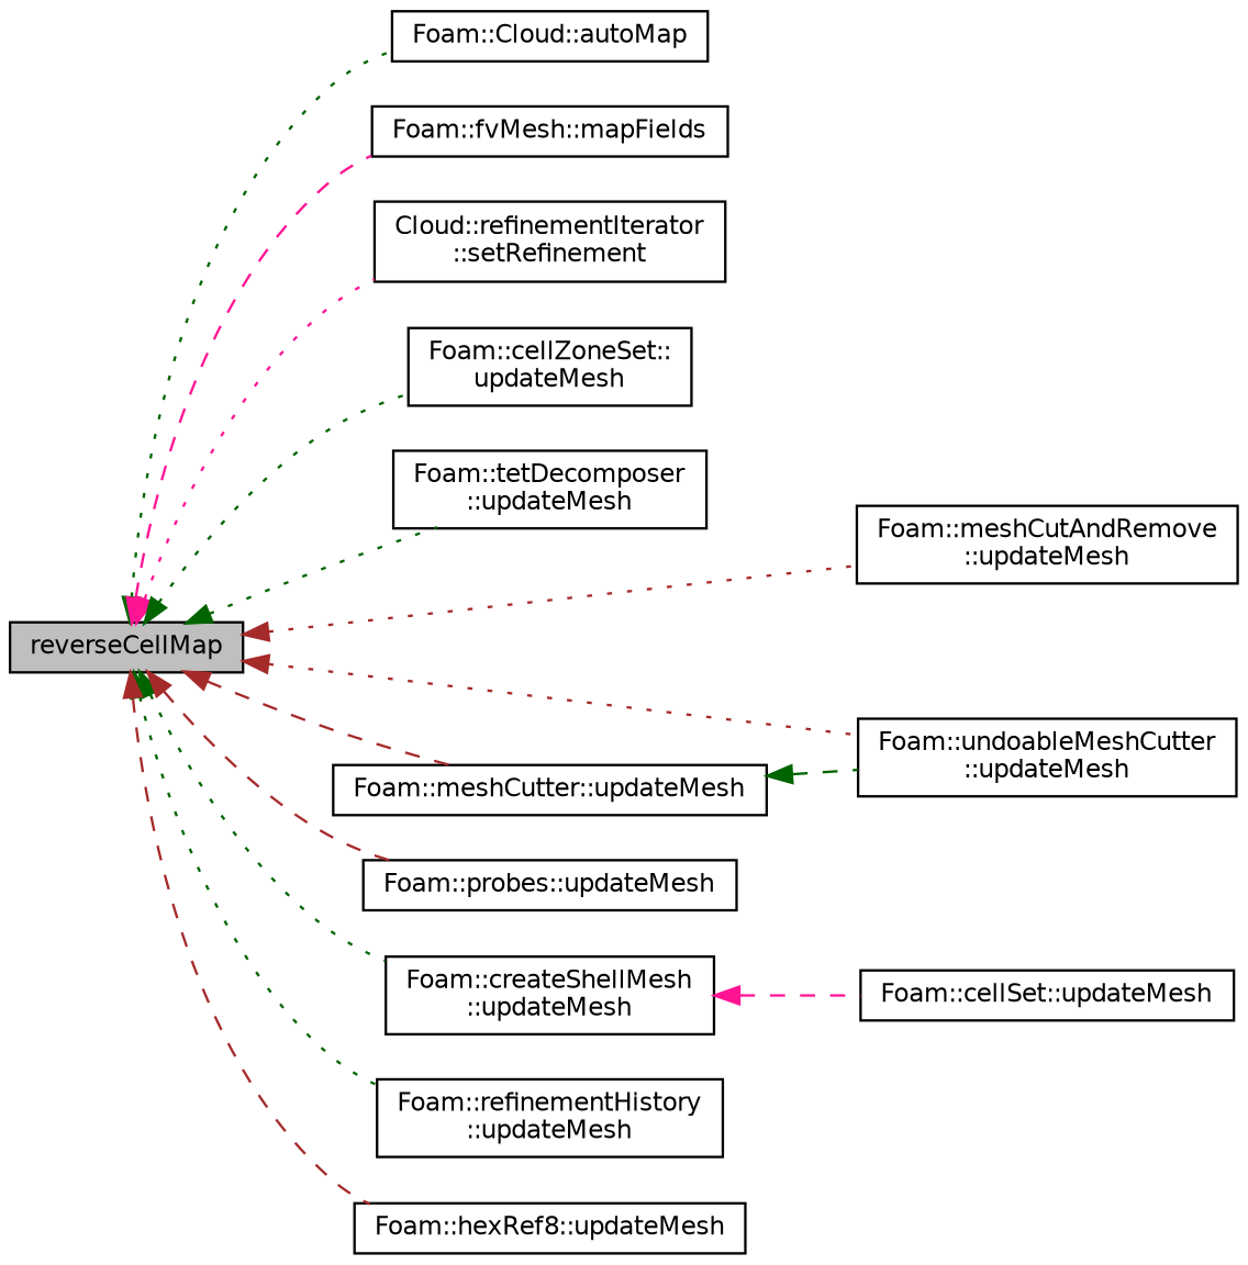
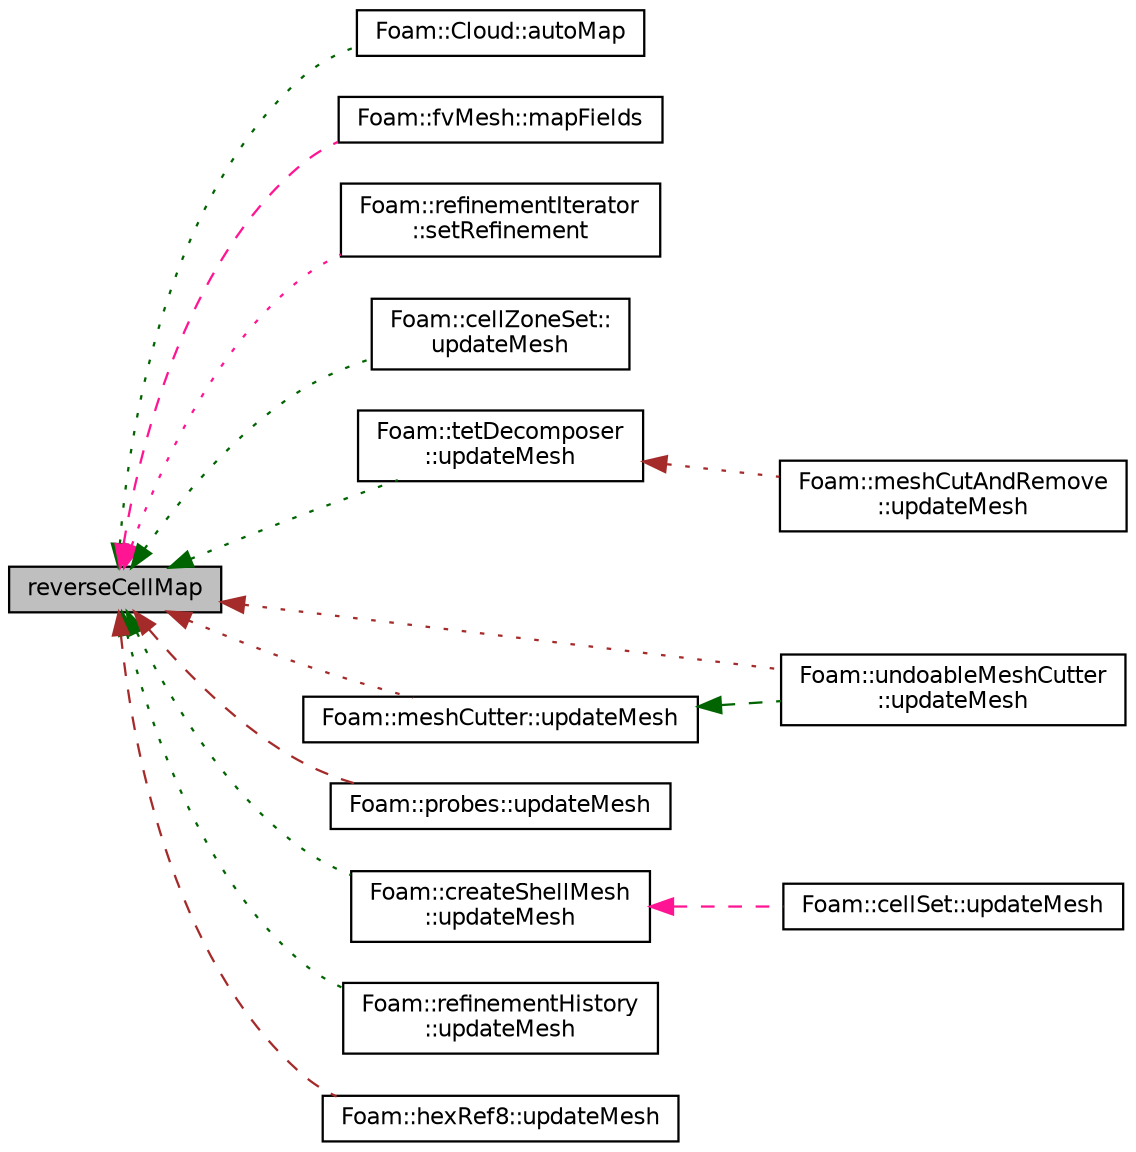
  digraph {
    rankdir=LR
    node [color=black fontname=Helvetica fontsize=10 shape=record]
    edge [color=darkgreen dir=back fontname=Helvetica fontsize=10 labelfontname=Helvetica labelfontsize=10 style=dotted]
    n1 [fillcolor=grey75 fontcolor=black height=0.2 label=reverseCellMap style=filled width=0.4]
    n2 [height=0.2 label="Foam::Cloud::autoMap" width=0.4]
    n3 [height=0.2 label="Foam::fvMesh::mapFields" width=0.4]
-   n4 [height=0.2 label="Cloud::refinementIterator\l::setRefinement" width=0.4]
+   n4 [height=0.2 label="Foam::refinementIterator\l::setRefinement" width=0.4]
    n5 [height=0.2 label="Foam::cellZoneSet::\lupdateMesh" width=0.4]
    n6 [height=0.2 label="Foam::undoableMeshCutter\l::updateMesh" width=0.4]
    n7 [height=0.2 label="Foam::tetDecomposer\l::updateMesh" width=0.4]
    n8 [height=0.2 label="Foam::createShellMesh\l::updateMesh" width=0.4]
    n9 [height=0.2 label="Foam::meshCutAndRemove\l::updateMesh" width=0.4]
    n10 [height=0.2 label="Foam::probes::updateMesh" width=0.4]
    n11 [height=0.2 label="Foam::meshCutter::updateMesh" width=0.4]
    n12 [height=0.2 label="Foam::refinementHistory\l::updateMesh" width=0.4]
    n13 [height=0.2 label="Foam::hexRef8::updateMesh" width=0.4]
    n14 [height=0.2 label="Foam::cellSet::updateMesh" width=0.4]
    n1 -> n2
    n1 -> n3 [color=deeppink style=dashed]
    n1 -> n4 [color=deeppink]
    n1 -> n5
    n1 -> n6 [color=brown]
    n1 -> n7
    n1 -> n8
-   n1 -> n9 [color=brown]
+   n7 -> n9 [color=brown]
    n1 -> n10 [color=brown style=dashed]
-   n1 -> n11 [color=brown style=dashed]
+   n1 -> n11 [color=brown]
    n1 -> n12
    n1 -> n13 [color=brown style=dashed]
    n8 -> n14 [color=deeppink style=dashed]
    n11 -> n6 [style=dashed]
  }
